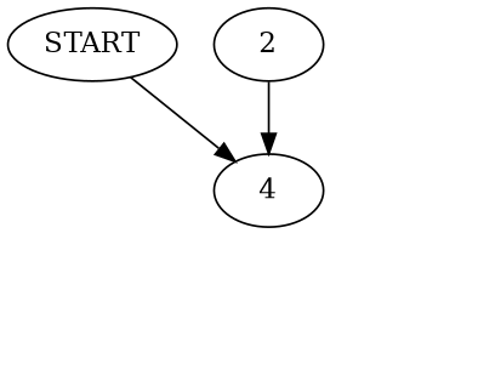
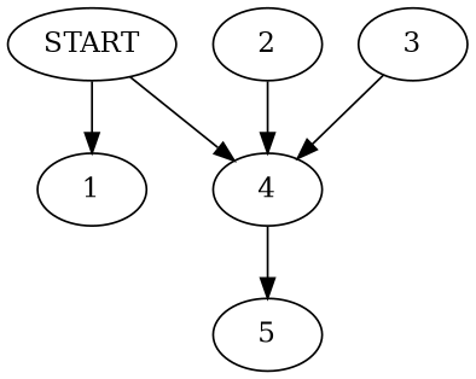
  digraph {
    n1 [label=START]
+   1
    4
    2
+   3
+   5
+   n1 -> 1
    n1 -> 4
+   4 -> 5
    2 -> 4
+   3 -> 4
  }
